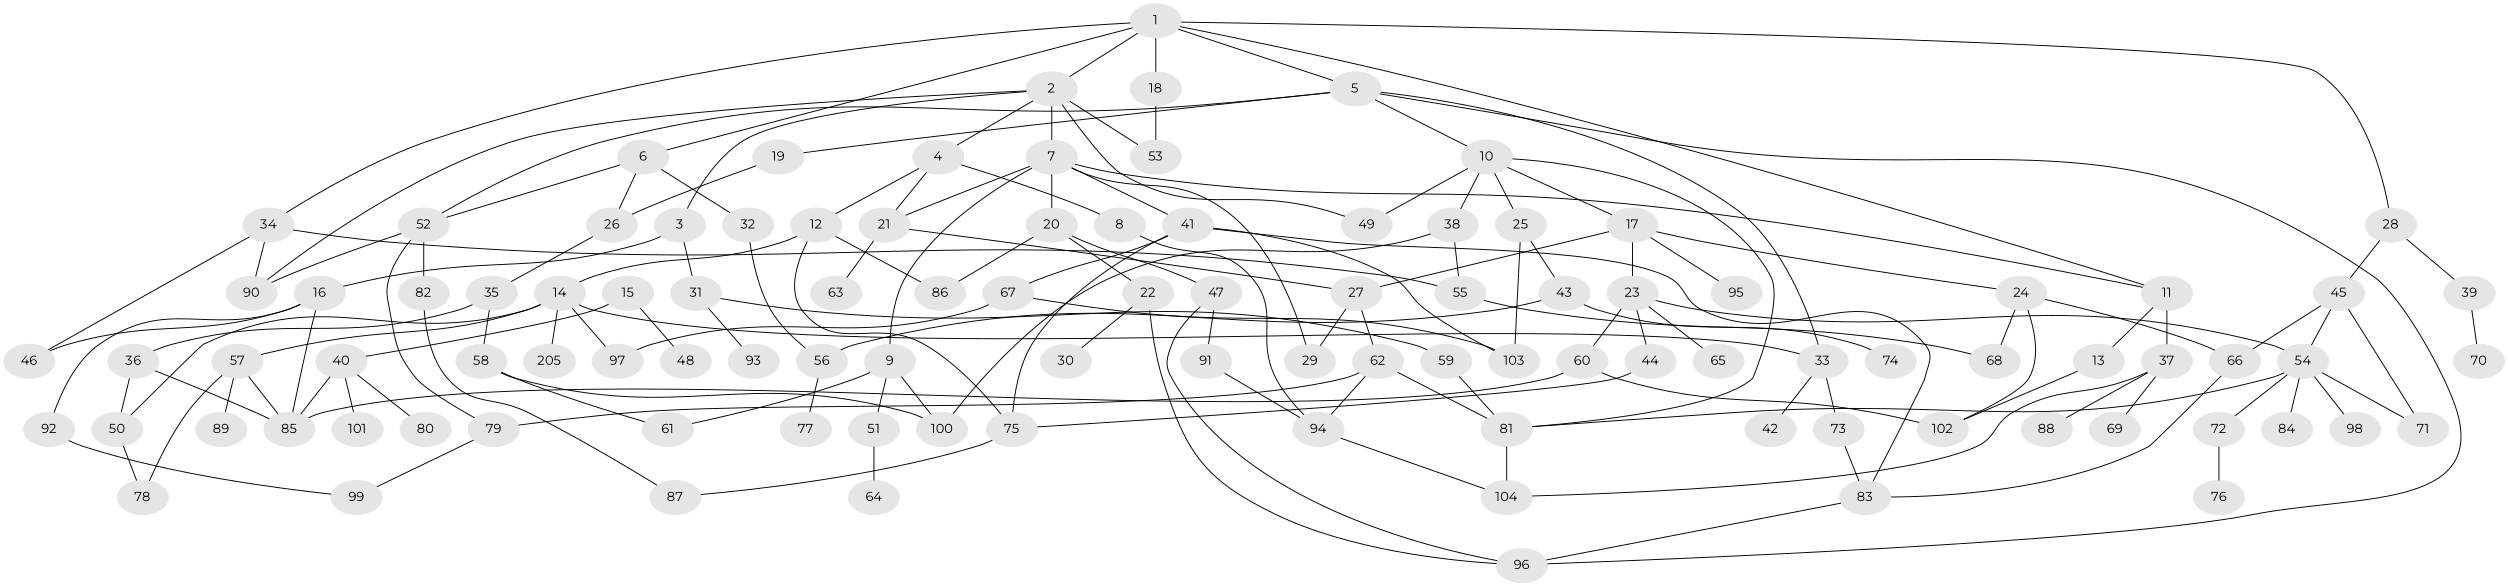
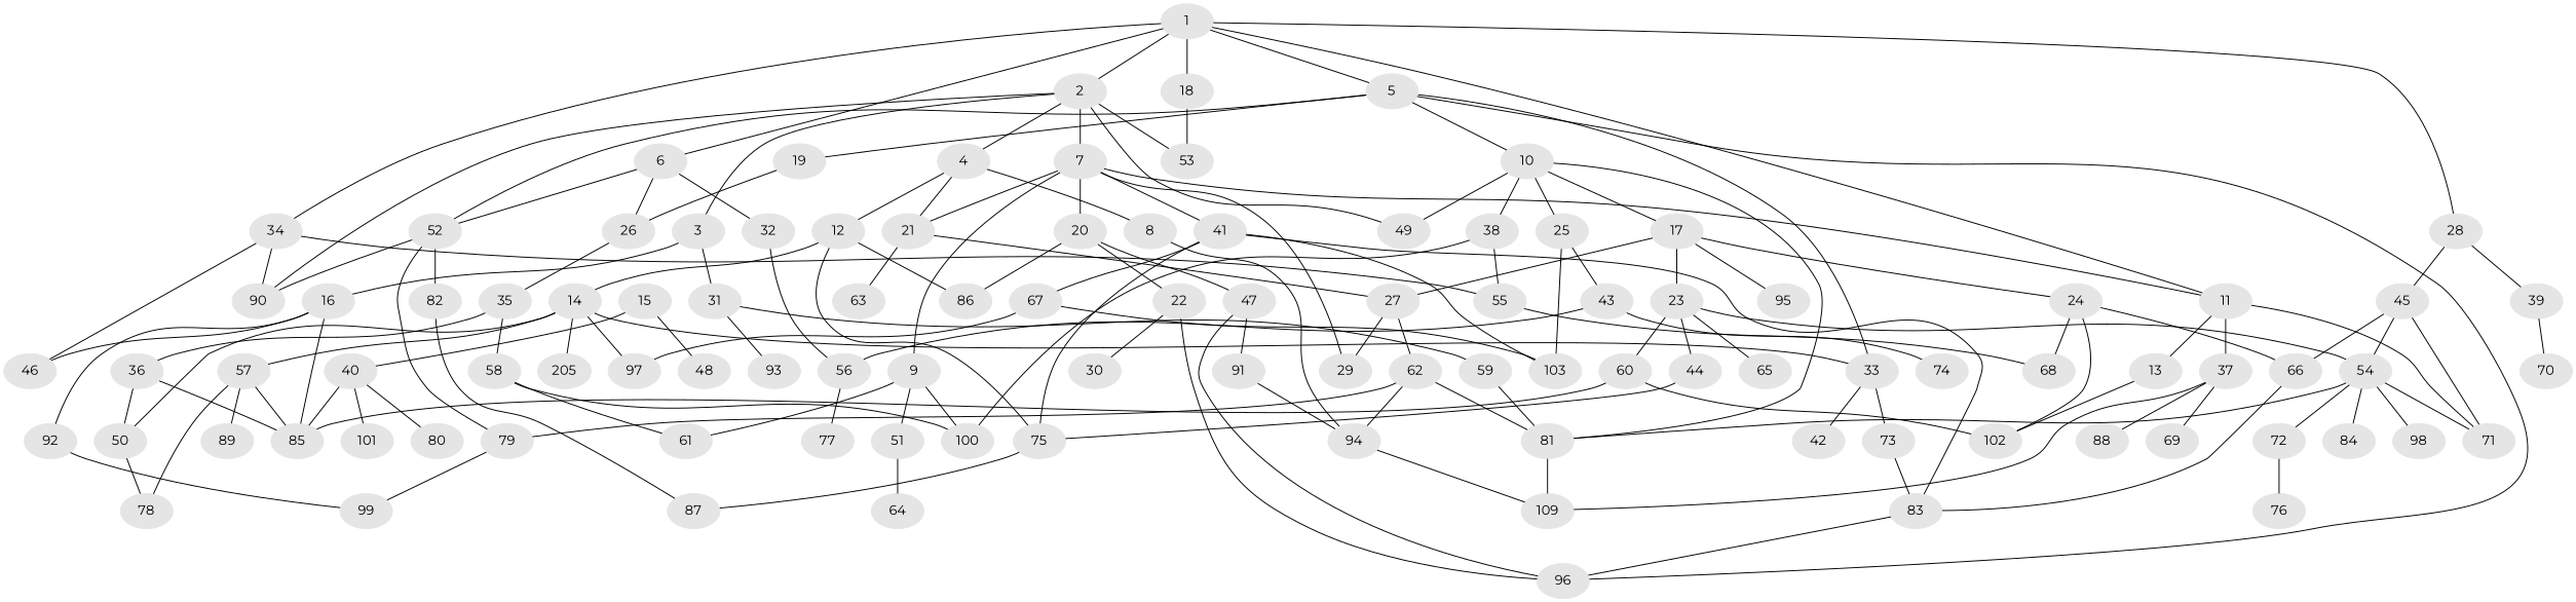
  graph {
    fontname=Montserrat
    node [color=gray90 fontname=Montserrat style=filled]
    edge [fontname=Montserrat]
    1
    2
    5
    6
    11
    18
    28
    34
    3
    4
    7
    49
    53
    90
    10
    19
    33
    52
    96
    26
    32
    13
    37
    71
    39
    45
    46
    55
    16
    31
    8
    12
    21
    9
    20
    29
    41
    85
    92
    59
    93
    94
    14
    75
    86
    27
    63
    17
    25
    38
    81
    42
    73
    79
    82
    35
    56
    51
    61
    100
    22
    47
    67
    103
    83
-   104
+   104 [label=109]
    64
    23
    24
    95
    43
    102
    69
    88
    50
    57
    97
    n78 [label=205]
    87
    15
    40
    48
    78
    89
    80
    101
    99
    44
    54
    60
    65
    66
    68
    62
    30
    91
    72
    84
    98
    74
    36
    58
    70
    77
    76
    1 -- 2
    1 -- 5
    1 -- 6
    1 -- 11
    1 -- 18
    1 -- 28
    1 -- 34
    2 -- 3
    2 -- 4
    2 -- 7
    2 -- 49
    2 -- 53
    2 -- 90
    5 -- 10
    5 -- 19
    5 -- 33
    5 -- 52
    5 -- 96
    6 -- 52
    6 -- 26
    6 -- 32
    11 -- 13
    11 -- 37
+   11 -- 71
    18 -- 53
    28 -- 39
    28 -- 45
    34 -- 90
    34 -- 46
    34 -- 55
    3 -- 16
    3 -- 31
    4 -- 8
    4 -- 12
    4 -- 21
    7 -- 11
    7 -- 21
    7 -- 9
    7 -- 20
    7 -- 29
    7 -- 41
    10 -- 49
    10 -- 17
    10 -- 25
    10 -- 38
    10 -- 81
    19 -- 26
    33 -- 42
    33 -- 73
    52 -- 90
    52 -- 79
    52 -- 82
    26 -- 35
    32 -- 56
    13 -- 102
    37 -- 104
    37 -- 69
    37 -- 88
    39 -- 70
    45 -- 71
    45 -- 54
    45 -- 66
    55 -- 68
    16 -- 46
    16 -- 85
    16 -- 92
    31 -- 59
    31 -- 93
    8 -- 94
    12 -- 14
    12 -- 75
    12 -- 86
    21 -- 27
    21 -- 63
    9 -- 51
    9 -- 61
    9 -- 100
    20 -- 86
    20 -- 22
    20 -- 47
    41 -- 75
    41 -- 67
    41 -- 103
    41 -- 83
    92 -- 99
    59 -- 81
    94 -- 104
    14 -- 33
    14 -- 50
    14 -- 57
    14 -- 97
    14 -- n78
    75 -- 87
    27 -- 29
    27 -- 62
    17 -- 27
    17 -- 23
    17 -- 24
    17 -- 95
    25 -- 103
    25 -- 43
    38 -- 55
    38 -- 100
    81 -- 104
    73 -- 83
    79 -- 99
    82 -- 87
    35 -- 36
    35 -- 58
    56 -- 77
    51 -- 64
    22 -- 96
    22 -- 30
    47 -- 96
    47 -- 91
    67 -- 103
    67 -- 97
    83 -- 96
    23 -- 44
    23 -- 54
    23 -- 60
    23 -- 65
    24 -- 102
    24 -- 66
    24 -- 68
    43 -- 56
    43 -- 74
    50 -- 78
    57 -- 85
    57 -- 78
    57 -- 89
    15 -- 40
    15 -- 48
    40 -- 85
    40 -- 80
    40 -- 101
    44 -- 75
    54 -- 71
    54 -- 81
    54 -- 72
    54 -- 84
    54 -- 98
    60 -- 85
    60 -- 102
    66 -- 83
    62 -- 94
    62 -- 81
    62 -- 79
    91 -- 94
    72 -- 76
    36 -- 85
    36 -- 50
    58 -- 61
    58 -- 100
  }
